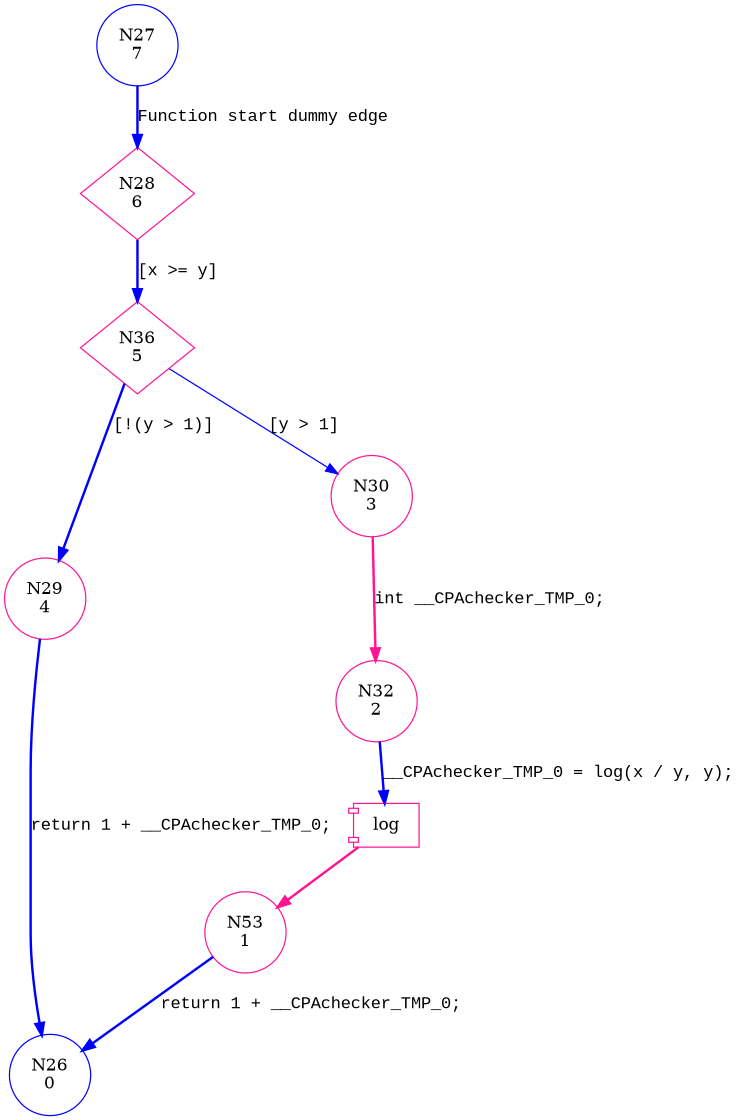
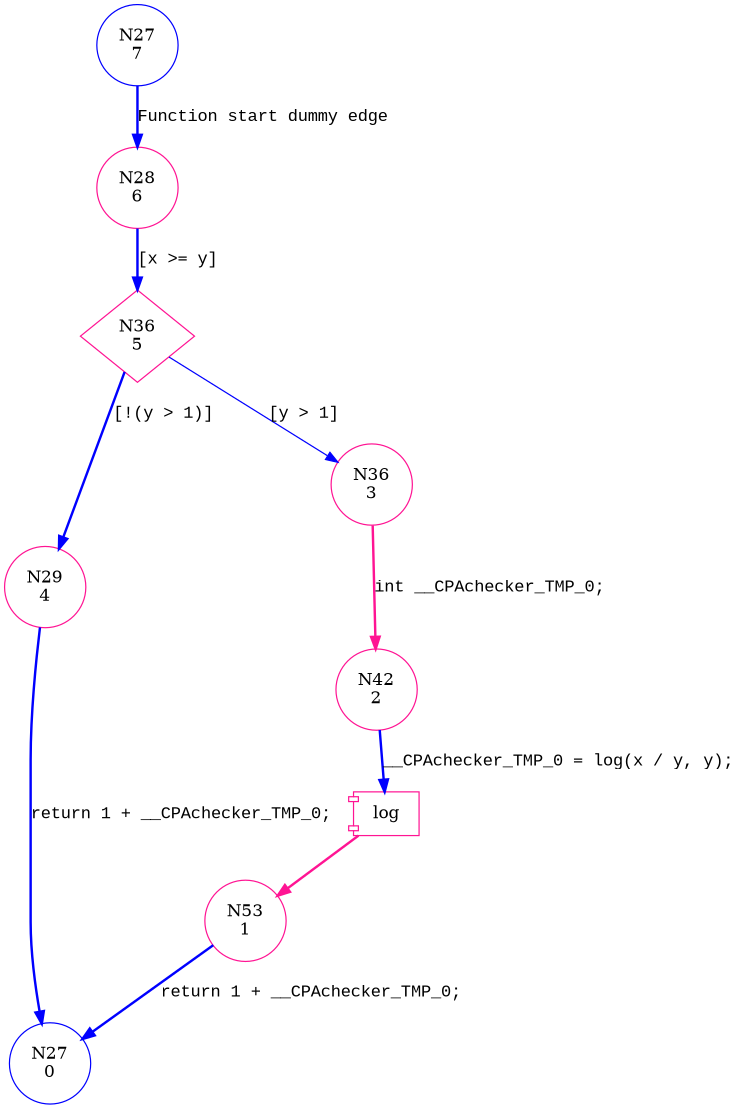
  digraph {
    node [color=deeppink shape=circle]
    edge [color=blue fontname="Courier New" style=bold]
    n1 [color=blue label="N27\n7"]
-   n2 [label="N28\n6" shape=diamond]
+   n2 [label="N28\n6"]
    n3 [label="N36\n5" shape=diamond]
    n4 [label="N29\n4"]
-   n5 [label="N30\n3"]
-   n6 [color=blue label="N26\n0"]
-   n7 [label="N32\n2"]
+   n5 [label="N36\n3"]
+   n6 [color=blue label="N27\n0"]
+   n7 [label="N42\n2"]
    n8 [label=log shape=component]
    n9 [label="N53\n1"]
    n1 -> n2 [label="Function start dummy edge"]
    n2 -> n3 [label="[x >= y]"]
    n3 -> n4 [label="[!(y > 1)]"]
    n3 -> n5 [label="[y > 1]" style=solid]
    n4 -> n6 [label="return 1 + __CPAchecker_TMP_0;"]
    n5 -> n7 [color=deeppink label="int __CPAchecker_TMP_0;"]
    n7 -> n8 [label="__CPAchecker_TMP_0 = log(x / y, y);"]
    n8 -> n9 [color=deeppink]
    n9 -> n6 [label="return 1 + __CPAchecker_TMP_0;"]
  }
